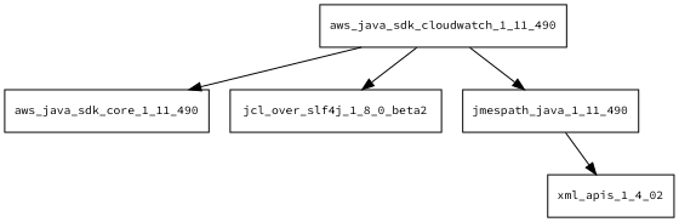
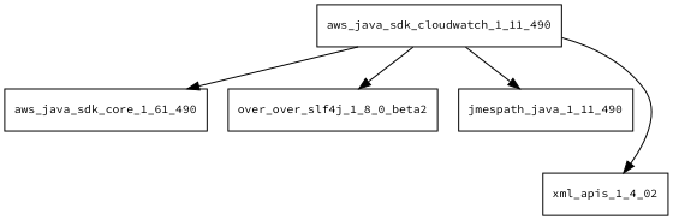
  digraph {
    fontname="Source Code Pro"
    node [fontname="Source Code Pro" fontsize=10.0 shape=box]
    edge [fontname="Source Code Pro"]
    aws_java_sdk_cloudwatch_1_11_490
-   aws_java_sdk_core_1_11_490
-   jcl_over_slf4j_1_8_0_beta2
+   aws_java_sdk_core_1_11_490 [label=aws_java_sdk_core_1_61_490]
+   jcl_over_slf4j_1_8_0_beta2 [label=over_over_slf4j_1_8_0_beta2]
    jmespath_java_1_11_490
    n5 [label=xml_apis_1_4_02]
    aws_java_sdk_cloudwatch_1_11_490 -> aws_java_sdk_core_1_11_490
    aws_java_sdk_cloudwatch_1_11_490 -> jcl_over_slf4j_1_8_0_beta2
    aws_java_sdk_cloudwatch_1_11_490 -> jmespath_java_1_11_490
-   jmespath_java_1_11_490 -> n5
+   aws_java_sdk_cloudwatch_1_11_490 -> n5
  }
